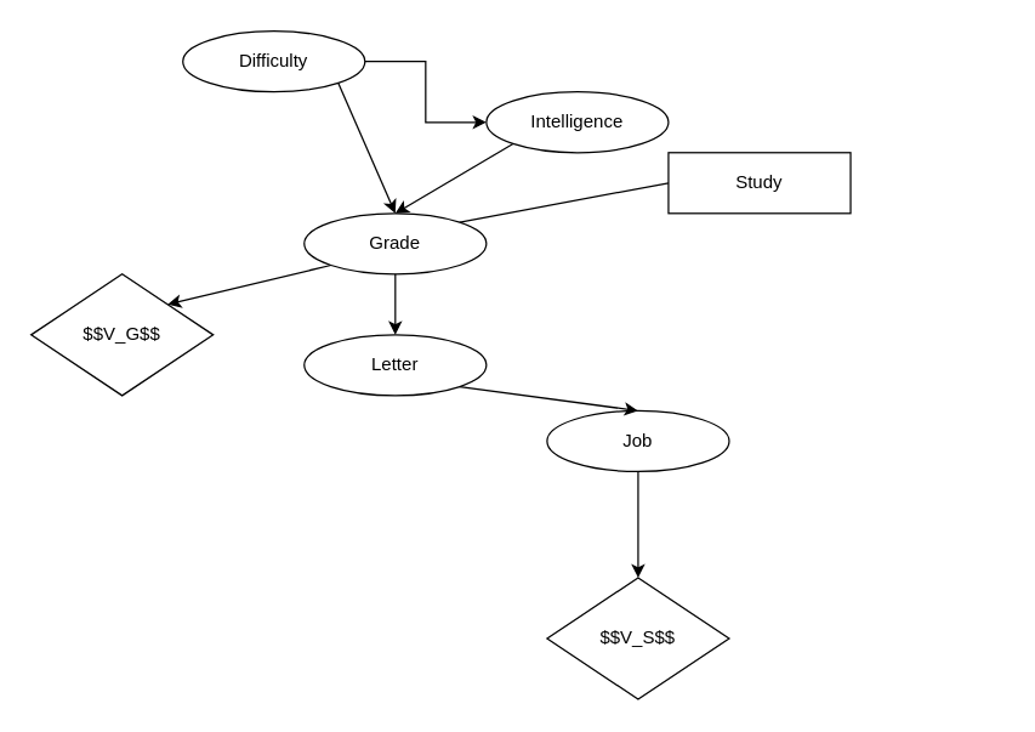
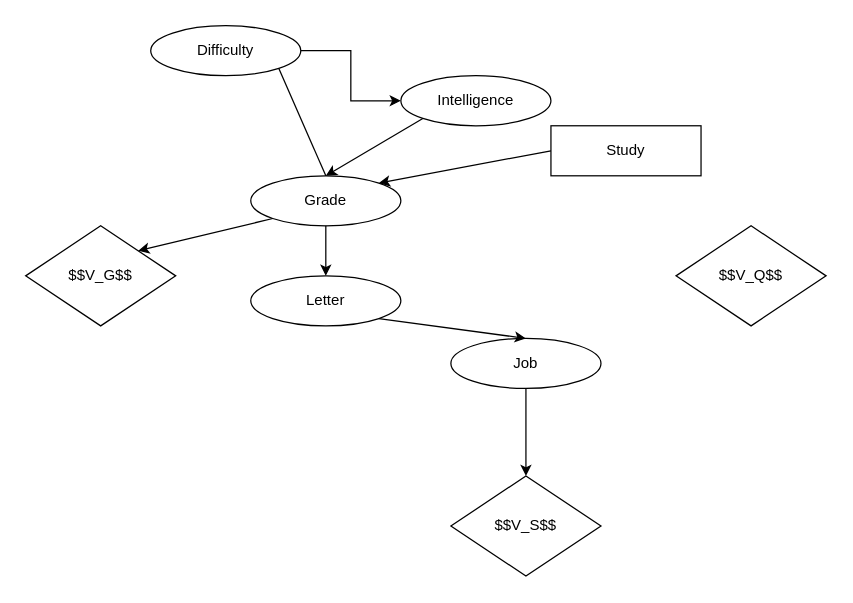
  <mxCell id="0" />
  <mxCell id="1" parent="0" />
  <mxCell id="2" style="edgeStyle=orthogonalEdgeStyle;rounded=0;orthogonalLoop=1;jettySize=auto;html=1;exitX=1;exitY=0.5;exitDx=0;exitDy=0;" edge="1" parent="1" source="3" target="6"><mxGeometry relative="1" as="geometry"><mxPoint x="600" y="150" as="targetPoint" /></mxGeometry></mxCell>
  <mxCell id="3" value="Difficulty" style="ellipse;whiteSpace=wrap;html=1;" vertex="1" parent="1"><mxGeometry x="120" y="20" width="120" height="40" as="geometry" /></mxCell>
  <mxCell id="4" value="Study" style="rounded=0;whiteSpace=wrap;html=1;" vertex="1" parent="1"><mxGeometry x="440" y="100" width="120" height="40" as="geometry" /></mxCell>
+ <mxCell id="5" value="$$V_Q$$" style="rhombus;whiteSpace=wrap;html=1;" vertex="1" parent="1"><mxGeometry x="540" y="180" width="120" height="80" as="geometry" /></mxCell>
  <mxCell id="6" value="Intelligence" style="ellipse;whiteSpace=wrap;html=1;" vertex="1" parent="1"><mxGeometry x="320" y="60" width="120" height="40" as="geometry" /></mxCell>
  <mxCell id="7" value="Grade" style="ellipse;whiteSpace=wrap;html=1;" vertex="1" parent="1"><mxGeometry x="200" y="140" width="120" height="40" as="geometry" /></mxCell>
  <mxCell id="8" value="Letter" style="ellipse;whiteSpace=wrap;html=1;" vertex="1" parent="1"><mxGeometry x="200" y="220" width="120" height="40" as="geometry" /></mxCell>
  <mxCell id="9" style="edgeStyle=orthogonalEdgeStyle;rounded=0;orthogonalLoop=1;jettySize=auto;html=1;exitX=0.5;exitY=1;exitDx=0;exitDy=0;entryX=0.5;entryY=0;entryDx=0;entryDy=0;" edge="1" parent="1" source="10" target="18"><mxGeometry relative="1" as="geometry" /></mxCell>
  <mxCell id="10" value="Job" style="ellipse;whiteSpace=wrap;html=1;" vertex="1" parent="1"><mxGeometry x="360" y="270" width="120" height="40" as="geometry" /></mxCell>
- <mxCell id="11" value="" style="endArrow=classic;html=1;exitX=1;exitY=1;exitDx=0;exitDy=0;entryX=0.5;entryY=0;entryDx=0;entryDy=0;" edge="1" parent="1" source="3" target="7"><mxGeometry width="50" height="50" relative="1" as="geometry"><mxPoint x="480" y="420" as="sourcePoint" /><mxPoint x="530" y="370" as="targetPoint" /></mxGeometry></mxCell>
+ <mxCell id="11" value="" style="endArrow=none;html=1;exitX=1;exitY=1;exitDx=0;exitDy=0;entryX=0.5;entryY=0;entryDx=0;entryDy=0;" edge="1" parent="1" source="3" target="7"><mxGeometry width="50" height="50" relative="1" as="geometry"><mxPoint x="480" y="420" as="sourcePoint" /><mxPoint x="530" y="370" as="targetPoint" /></mxGeometry></mxCell>
  <mxCell id="12" value="" style="endArrow=classic;html=1;exitX=0;exitY=1;exitDx=0;exitDy=0;entryX=0.5;entryY=0;entryDx=0;entryDy=0;" edge="1" parent="1" source="6" target="7"><mxGeometry width="50" height="50" relative="1" as="geometry"><mxPoint x="480" y="420" as="sourcePoint" /><mxPoint x="530" y="370" as="targetPoint" /></mxGeometry></mxCell>
  <mxCell id="13" value="" style="endArrow=classic;html=1;exitX=0.5;exitY=1;exitDx=0;exitDy=0;entryX=0.5;entryY=0;entryDx=0;entryDy=0;" edge="1" parent="1" source="7" target="8"><mxGeometry width="50" height="50" relative="1" as="geometry"><mxPoint x="480" y="420" as="sourcePoint" /><mxPoint x="530" y="370" as="targetPoint" /></mxGeometry></mxCell>
  <mxCell id="14" value="" style="endArrow=classic;html=1;exitX=1;exitY=1;exitDx=0;exitDy=0;entryX=0.5;entryY=0;entryDx=0;entryDy=0;" edge="1" parent="1" source="8" target="10"><mxGeometry width="50" height="50" relative="1" as="geometry"><mxPoint x="480" y="420" as="sourcePoint" /><mxPoint x="530" y="370" as="targetPoint" /></mxGeometry></mxCell>
- <mxCell id="15" value="" style="endArrow=none;html=1;exitX=0;exitY=0.5;exitDx=0;exitDy=0;entryX=1;entryY=0;entryDx=0;entryDy=0;" edge="1" parent="1" source="4" target="7"><mxGeometry width="50" height="50" relative="1" as="geometry"><mxPoint x="480" y="420" as="sourcePoint" /><mxPoint x="530" y="370" as="targetPoint" /></mxGeometry></mxCell>
+ <mxCell id="15" value="" style="endArrow=classic;html=1;exitX=0;exitY=0.5;exitDx=0;exitDy=0;entryX=1;entryY=0;entryDx=0;entryDy=0;" edge="1" parent="1" source="4" target="7"><mxGeometry width="50" height="50" relative="1" as="geometry"><mxPoint x="480" y="420" as="sourcePoint" /><mxPoint x="530" y="370" as="targetPoint" /></mxGeometry></mxCell>
  <mxCell id="16" value="$$V_G$$" style="rhombus;whiteSpace=wrap;html=1;" vertex="1" parent="1"><mxGeometry x="20" y="180" width="120" height="80" as="geometry" /></mxCell>
  <mxCell id="17" value="" style="endArrow=classic;html=1;exitX=0;exitY=1;exitDx=0;exitDy=0;entryX=1;entryY=0;entryDx=0;entryDy=0;" edge="1" parent="1" source="7" target="16"><mxGeometry width="50" height="50" relative="1" as="geometry"><mxPoint x="320" y="420" as="sourcePoint" /><mxPoint x="370" y="370" as="targetPoint" /></mxGeometry></mxCell>
  <mxCell id="18" value="$$V_S$$" style="rhombus;whiteSpace=wrap;html=1;" vertex="1" parent="1"><mxGeometry x="360" y="380" width="120" height="80" as="geometry" /></mxCell>
